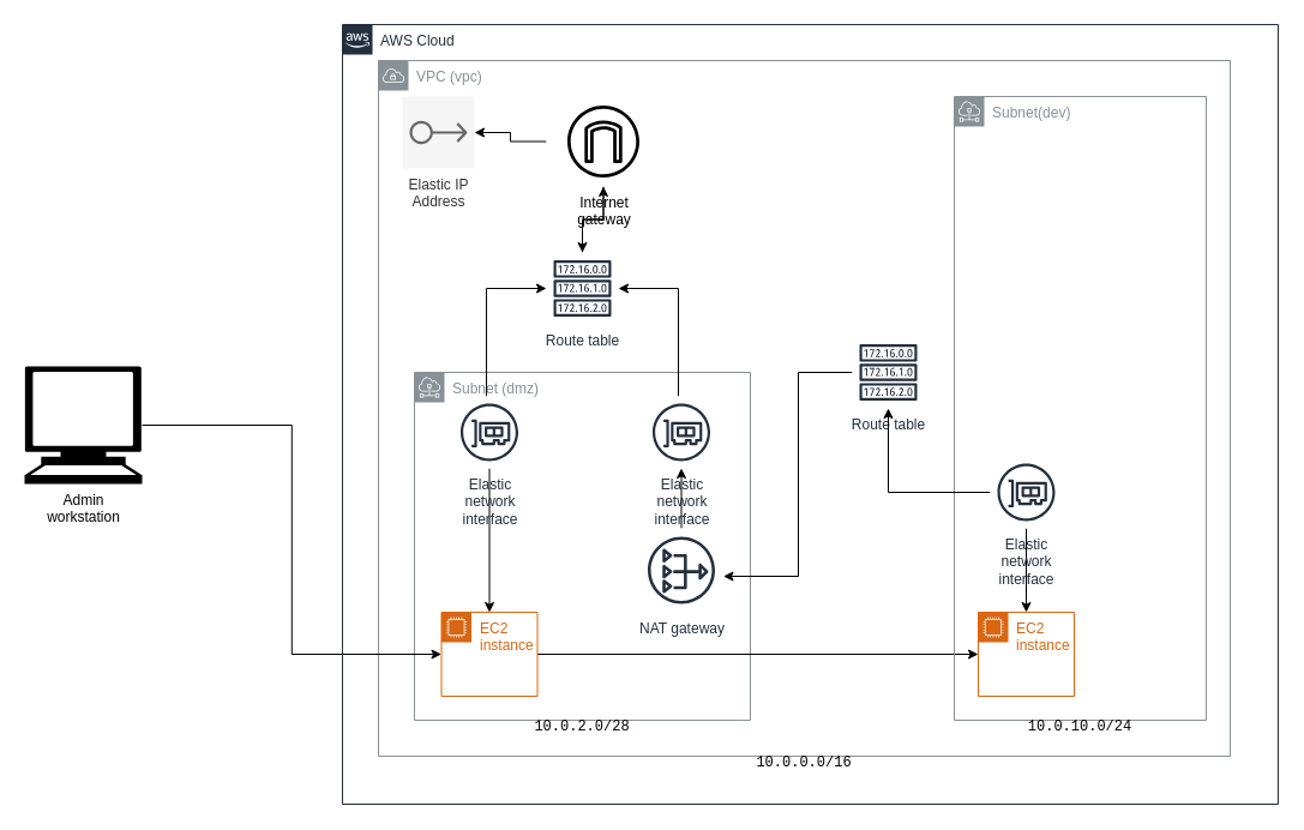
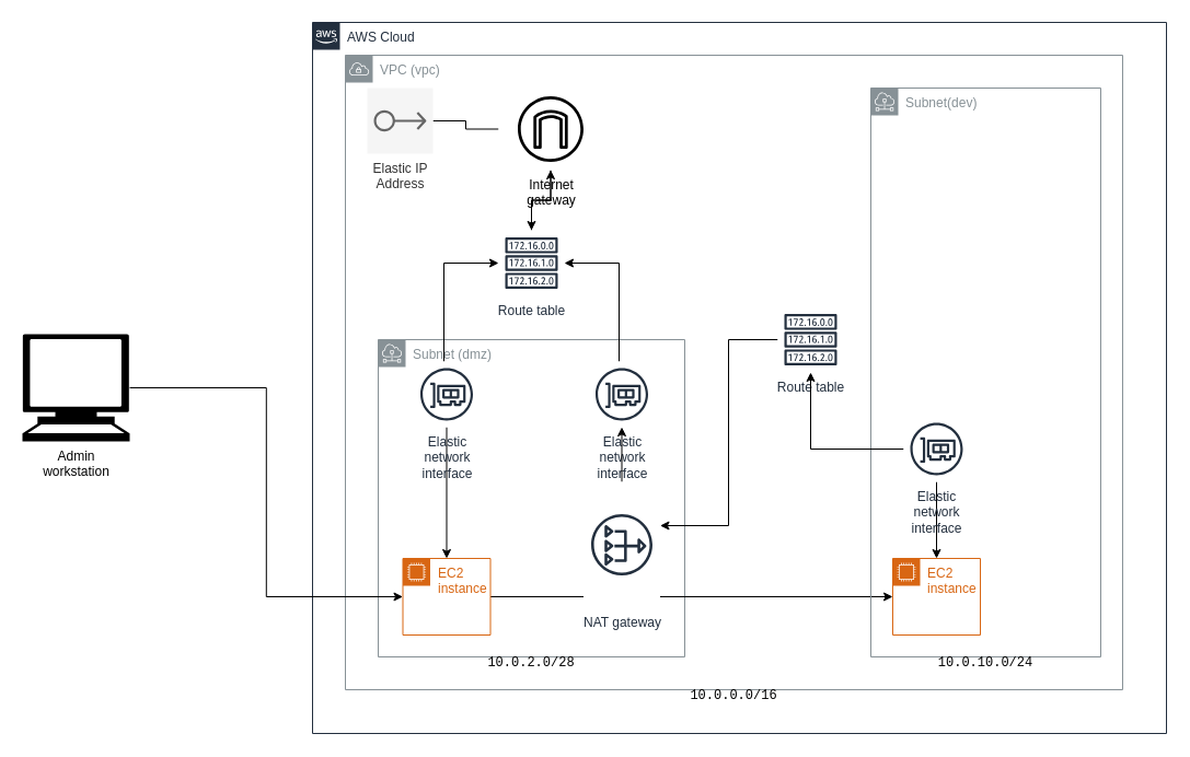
  <mxCell id="0" />
  <mxCell id="1" parent="0" />
  <mxCell id="2" value="AWS Cloud" style="points=[[0,0],[0.25,0],[0.5,0],[0.75,0],[1,0],[1,0.25],[1,0.5],[1,0.75],[1,1],[0.75,1],[0.5,1],[0.25,1],[0,1],[0,0.75],[0,0.5],[0,0.25]];outlineConnect=0;gradientColor=none;html=1;whiteSpace=wrap;fontSize=12;fontStyle=0;shape=mxgraph.aws4.group;grIcon=mxgraph.aws4.group_aws_cloud_alt;strokeColor=#232F3E;fillColor=none;verticalAlign=top;align=left;spacingLeft=30;fontColor=#232F3E;dashed=0;labelBackgroundColor=#ffffff;container=1;pointerEvents=0;collapsible=0;recursiveResize=0;" parent="1" vertex="1"><mxGeometry x="285" y="20" width="780" height="650" as="geometry" /></mxCell>
  <mxCell id="3" value="VPC (vpc)" style="sketch=0;outlineConnect=0;gradientColor=none;html=1;whiteSpace=wrap;fontSize=12;fontStyle=0;shape=mxgraph.aws4.group;grIcon=mxgraph.aws4.group_vpc;strokeColor=#879196;fillColor=none;verticalAlign=top;align=left;spacingLeft=30;fontColor=#879196;dashed=0;" parent="2" vertex="1"><mxGeometry x="30" y="30" width="710" height="580" as="geometry" /></mxCell>
  <mxCell id="4" value="&lt;div style=&quot;font-family: Menlo, Monaco, &amp;quot;Courier New&amp;quot;, monospace; line-height: 18px;&quot;&gt;&lt;font color=&quot;#000000&quot;&gt;10.0.0.0/16&lt;/font&gt;&lt;/div&gt;" style="text;html=1;strokeColor=none;fillColor=none;align=center;verticalAlign=middle;whiteSpace=wrap;rounded=0;dashed=0;sketch=0;fontFamily=Helvetica;fontSize=12;fontColor=#879196;" parent="2" vertex="1"><mxGeometry x="355" y="600" width="60" height="30" as="geometry" /></mxCell>
  <mxCell id="5" value="Subnet (dmz)" style="sketch=0;outlineConnect=0;gradientColor=none;html=1;whiteSpace=wrap;fontSize=12;fontStyle=0;shape=mxgraph.aws4.group;grIcon=mxgraph.aws4.group_subnet;strokeColor=#879196;fillColor=none;verticalAlign=top;align=left;spacingLeft=30;fontColor=#879196;dashed=0;" parent="2" vertex="1"><mxGeometry x="60" y="290" width="280" height="290" as="geometry" /></mxCell>
- <mxCell id="6" value="" style="edgeStyle=orthogonalEdgeStyle;rounded=0;orthogonalLoop=1;jettySize=auto;html=1;" parent="2" source="8" target="16" edge="1"><mxGeometry relative="1" as="geometry" /></mxCell>
+ <mxCell id="6" value="" style="edgeStyle=orthogonalEdgeStyle;rounded=0;orthogonalLoop=1;jettySize=auto;html=1;endArrow=none;" parent="2" source="8" target="16" edge="1"><mxGeometry relative="1" as="geometry" /></mxCell>
  <mxCell id="7" value="" style="edgeStyle=orthogonalEdgeStyle;rounded=0;orthogonalLoop=1;jettySize=auto;html=1;" parent="2" source="8" target="10" edge="1"><mxGeometry relative="1" as="geometry" /></mxCell>
  <mxCell id="8" value="Internet&#10;gateway" style="sketch=0;outlineConnect=0;dashed=0;verticalLabelPosition=bottom;verticalAlign=top;align=center;html=1;fontSize=12;fontStyle=0;aspect=fixed;shape=mxgraph.aws4.resourceIcon;resIcon=mxgraph.aws4.internet_gateway;" parent="2" vertex="1"><mxGeometry x="170" y="60" width="95" height="75" as="geometry" /></mxCell>
  <mxCell id="9" value="" style="edgeStyle=orthogonalEdgeStyle;rounded=0;orthogonalLoop=1;jettySize=auto;html=1;" parent="2" source="10" target="8" edge="1"><mxGeometry relative="1" as="geometry" /></mxCell>
  <mxCell id="10" value="Route table" style="sketch=0;outlineConnect=0;fontColor=#232F3E;gradientColor=none;strokeColor=#232F3E;fillColor=#ffffff;dashed=0;verticalLabelPosition=bottom;verticalAlign=top;align=center;html=1;fontSize=12;fontStyle=0;aspect=fixed;shape=mxgraph.aws4.resourceIcon;resIcon=mxgraph.aws4.route_table;" parent="2" vertex="1"><mxGeometry x="170" y="190" width="60" height="60" as="geometry" /></mxCell>
  <mxCell id="11" value="" style="edgeStyle=orthogonalEdgeStyle;rounded=0;orthogonalLoop=1;jettySize=auto;html=1;entryX=0;entryY=0.5;entryDx=0;entryDy=0;" parent="2" source="12" target="24" edge="1"><mxGeometry relative="1" as="geometry" /></mxCell>
  <mxCell id="12" value="EC2 instance" style="points=[[0,0],[0.25,0],[0.5,0],[0.75,0],[1,0],[1,0.25],[1,0.5],[1,0.75],[1,1],[0.75,1],[0.5,1],[0.25,1],[0,1],[0,0.75],[0,0.5],[0,0.25]];outlineConnect=0;gradientColor=none;html=1;whiteSpace=wrap;fontSize=12;fontStyle=0;container=1;pointerEvents=0;collapsible=0;recursiveResize=0;shape=mxgraph.aws4.group;grIcon=mxgraph.aws4.group_ec2_instance_contents;strokeColor=#D86613;fillColor=none;verticalAlign=top;align=left;spacingLeft=30;fontColor=#D86613;dashed=0;" parent="2" vertex="1"><mxGeometry x="82.5" y="490" width="80" height="70" as="geometry" /></mxCell>
  <mxCell id="13" style="edgeStyle=orthogonalEdgeStyle;rounded=0;orthogonalLoop=1;jettySize=auto;html=1;entryX=0.5;entryY=0;entryDx=0;entryDy=0;" parent="2" source="15" target="12" edge="1"><mxGeometry relative="1" as="geometry" /></mxCell>
  <mxCell id="14" value="" style="edgeStyle=orthogonalEdgeStyle;rounded=0;orthogonalLoop=1;jettySize=auto;html=1;" parent="2" source="15" target="10" edge="1"><mxGeometry relative="1" as="geometry"><Array as="points"><mxPoint x="120" y="220" /></Array></mxGeometry></mxCell>
  <mxCell id="15" value="Elastic&#10;network&#10;interface" style="sketch=0;outlineConnect=0;fontColor=#232F3E;gradientColor=none;strokeColor=#232F3E;fillColor=#ffffff;dashed=0;verticalLabelPosition=bottom;verticalAlign=top;align=center;html=1;fontSize=12;fontStyle=0;aspect=fixed;shape=mxgraph.aws4.resourceIcon;resIcon=mxgraph.aws4.elastic_network_interface;" parent="2" vertex="1"><mxGeometry x="92.5" y="310" width="60" height="60" as="geometry" /></mxCell>
  <mxCell id="16" value="Elastic IP&#10;Address" style="sketch=0;outlineConnect=0;dashed=0;verticalLabelPosition=bottom;verticalAlign=top;align=center;html=1;fontSize=12;fontStyle=0;aspect=fixed;shape=mxgraph.aws4.resourceIcon;resIcon=mxgraph.aws4.elastic_ip_address;rotation=0;fillColor=#f5f5f5;strokeColor=#666666;fontColor=#333333;" parent="2" vertex="1"><mxGeometry x="50" y="60" width="60" height="60" as="geometry" /></mxCell>
  <mxCell id="17" value="" style="edgeStyle=orthogonalEdgeStyle;rounded=0;orthogonalLoop=1;jettySize=auto;html=1;" parent="2" source="18" target="10" edge="1"><mxGeometry relative="1" as="geometry"><Array as="points"><mxPoint x="280" y="220" /></Array></mxGeometry></mxCell>
  <mxCell id="18" value="Elastic&#10;network&#10;interface" style="sketch=0;outlineConnect=0;fontColor=#232F3E;gradientColor=none;strokeColor=#232F3E;fillColor=#ffffff;dashed=0;verticalLabelPosition=bottom;verticalAlign=top;align=center;html=1;fontSize=12;fontStyle=0;aspect=fixed;shape=mxgraph.aws4.resourceIcon;resIcon=mxgraph.aws4.elastic_network_interface;" parent="2" vertex="1"><mxGeometry x="252.5" y="310" width="60" height="60" as="geometry" /></mxCell>
  <mxCell id="19" value="" style="edgeStyle=orthogonalEdgeStyle;rounded=0;orthogonalLoop=1;jettySize=auto;html=1;" parent="2" source="20" target="18" edge="1"><mxGeometry relative="1" as="geometry" /></mxCell>
- <mxCell id="20" value="NAT gateway" style="sketch=0;outlineConnect=0;fontColor=#232F3E;gradientColor=none;strokeColor=#232F3E;fillColor=#ffffff;dashed=0;verticalLabelPosition=bottom;verticalAlign=top;align=center;html=1;fontSize=12;fontStyle=0;aspect=fixed;shape=mxgraph.aws4.resourceIcon;resIcon=mxgraph.aws4.nat_gateway;" parent="2" vertex="1"><mxGeometry x="247.5" y="420" width="70" height="70" as="geometry" /></mxCell>
+ <mxCell id="20" value="NAT gateway" style="sketch=0;outlineConnect=0;fontColor=#232F3E;gradientColor=none;strokeColor=#232F3E;fillColor=#ffffff;dashed=0;verticalLabelPosition=bottom;verticalAlign=top;align=center;html=1;fontSize=12;fontStyle=0;aspect=fixed;shape=mxgraph.aws4.resourceIcon;resIcon=mxgraph.aws4.nat_gateway;" parent="2" vertex="1"><mxGeometry x="247.5" y="420" width="70" height="115" as="geometry" /></mxCell>
  <mxCell id="21" value="" style="edgeStyle=orthogonalEdgeStyle;rounded=0;orthogonalLoop=1;jettySize=auto;html=1;" parent="2" source="22" target="20" edge="1"><mxGeometry relative="1" as="geometry"><Array as="points"><mxPoint x="380" y="290" /><mxPoint x="380" y="460" /></Array></mxGeometry></mxCell>
  <mxCell id="22" value="Route table" style="sketch=0;outlineConnect=0;fontColor=#232F3E;gradientColor=none;strokeColor=#232F3E;fillColor=#ffffff;dashed=0;verticalLabelPosition=bottom;verticalAlign=top;align=center;html=1;fontSize=12;fontStyle=0;aspect=fixed;shape=mxgraph.aws4.resourceIcon;resIcon=mxgraph.aws4.route_table;" parent="2" vertex="1"><mxGeometry x="425" y="260" width="60" height="60" as="geometry" /></mxCell>
  <mxCell id="23" value="Subnet(dev)" style="sketch=0;outlineConnect=0;gradientColor=none;html=1;whiteSpace=wrap;fontSize=12;fontStyle=0;shape=mxgraph.aws4.group;grIcon=mxgraph.aws4.group_subnet;strokeColor=#879196;fillColor=none;verticalAlign=top;align=left;spacingLeft=30;fontColor=#879196;dashed=0;points=[];" parent="2" vertex="1"><mxGeometry x="510" y="60" width="210" height="520" as="geometry" /></mxCell>
  <mxCell id="24" value="EC2 instance" style="points=[[0,0],[0.25,0],[0.5,0],[0.75,0],[1,0],[1,0.25],[1,0.5],[1,0.75],[1,1],[0.75,1],[0.5,1],[0.25,1],[0,1],[0,0.75],[0,0.5],[0,0.25]];outlineConnect=0;gradientColor=none;html=1;whiteSpace=wrap;fontSize=12;fontStyle=0;container=1;pointerEvents=0;collapsible=0;recursiveResize=0;shape=mxgraph.aws4.group;grIcon=mxgraph.aws4.group_ec2_instance_contents;strokeColor=#D86613;fillColor=none;verticalAlign=top;align=left;spacingLeft=30;fontColor=#D86613;dashed=0;" parent="2" vertex="1"><mxGeometry x="530" y="490" width="80" height="70" as="geometry" /></mxCell>
  <mxCell id="25" style="edgeStyle=orthogonalEdgeStyle;rounded=0;orthogonalLoop=1;jettySize=auto;html=1;entryX=0.5;entryY=0;entryDx=0;entryDy=0;" parent="2" source="27" target="24" edge="1"><mxGeometry relative="1" as="geometry" /></mxCell>
  <mxCell id="26" style="edgeStyle=orthogonalEdgeStyle;rounded=0;orthogonalLoop=1;jettySize=auto;html=1;" parent="2" source="27" target="22" edge="1"><mxGeometry relative="1" as="geometry" /></mxCell>
  <mxCell id="27" value="Elastic&#10;network&#10;interface" style="sketch=0;outlineConnect=0;fontColor=#232F3E;gradientColor=none;strokeColor=#232F3E;fillColor=#ffffff;dashed=0;verticalLabelPosition=bottom;verticalAlign=top;align=center;html=1;fontSize=12;fontStyle=0;aspect=fixed;shape=mxgraph.aws4.resourceIcon;resIcon=mxgraph.aws4.elastic_network_interface;" parent="2" vertex="1"><mxGeometry x="540" y="360" width="60" height="60" as="geometry" /></mxCell>
  <mxCell id="28" value="&lt;div style=&quot;font-family: Menlo, Monaco, &amp;quot;Courier New&amp;quot;, monospace; line-height: 18px;&quot;&gt;10.0.2.0/28&lt;/div&gt;" style="text;html=1;strokeColor=none;fillColor=none;align=center;verticalAlign=middle;whiteSpace=wrap;rounded=0;" parent="2" vertex="1"><mxGeometry x="170" y="570" width="60" height="30" as="geometry" /></mxCell>
  <mxCell id="29" value="&lt;div style=&quot;font-family: Menlo, Monaco, &amp;quot;Courier New&amp;quot;, monospace; line-height: 18px;&quot;&gt;10.0.10.0/24&lt;/div&gt;" style="text;html=1;strokeColor=none;fillColor=none;align=center;verticalAlign=middle;whiteSpace=wrap;rounded=0;" parent="2" vertex="1"><mxGeometry x="585" y="570" width="60" height="30" as="geometry" /></mxCell>
  <mxCell id="30" style="edgeStyle=orthogonalEdgeStyle;rounded=0;orthogonalLoop=1;jettySize=auto;html=1;entryX=0;entryY=0.5;entryDx=0;entryDy=0;" parent="1" source="31" target="12" edge="1"><mxGeometry relative="1" as="geometry" /></mxCell>
  <mxCell id="31" value="Admin &lt;br&gt;workstation" style="shape=mxgraph.signs.tech.computer;html=1;pointerEvents=1;fillColor=#000000;strokeColor=none;verticalLabelPosition=bottom;verticalAlign=top;align=center;" parent="1" vertex="1"><mxGeometry x="20" y="305" width="98" height="98" as="geometry" /></mxCell>
